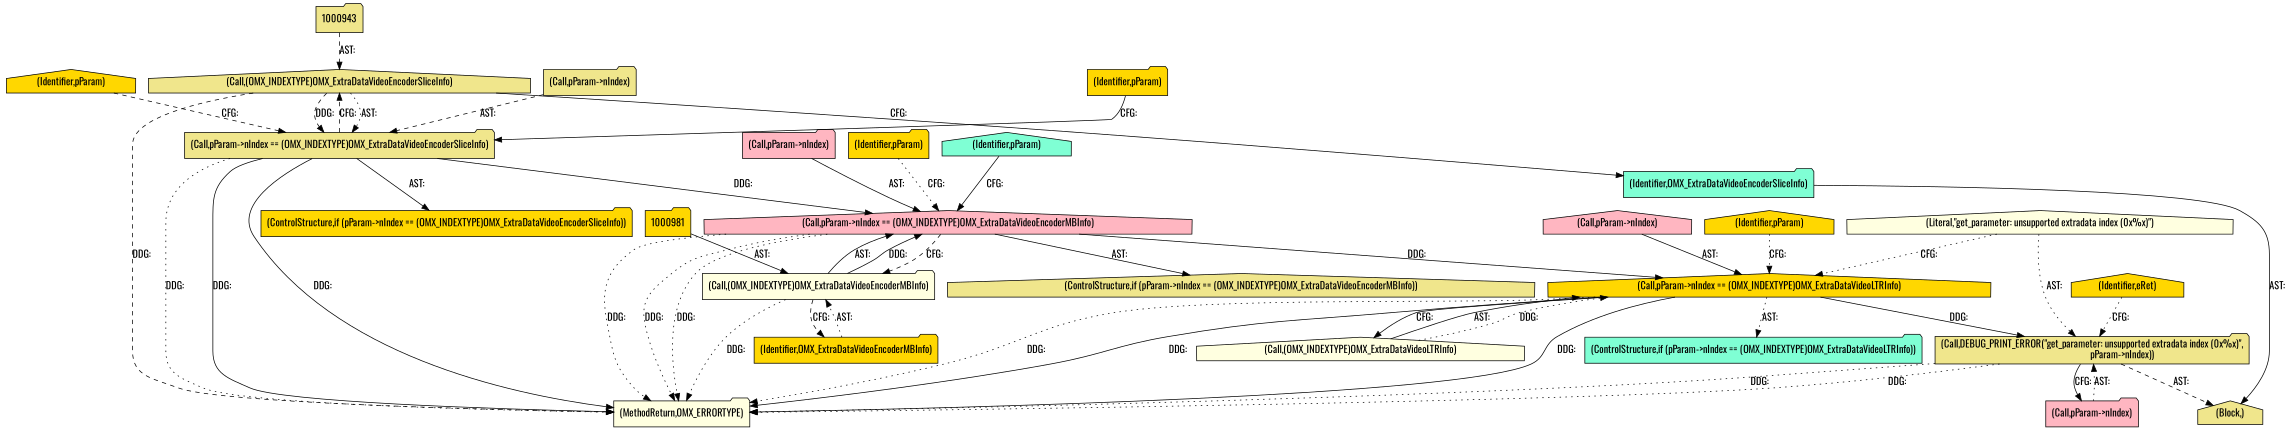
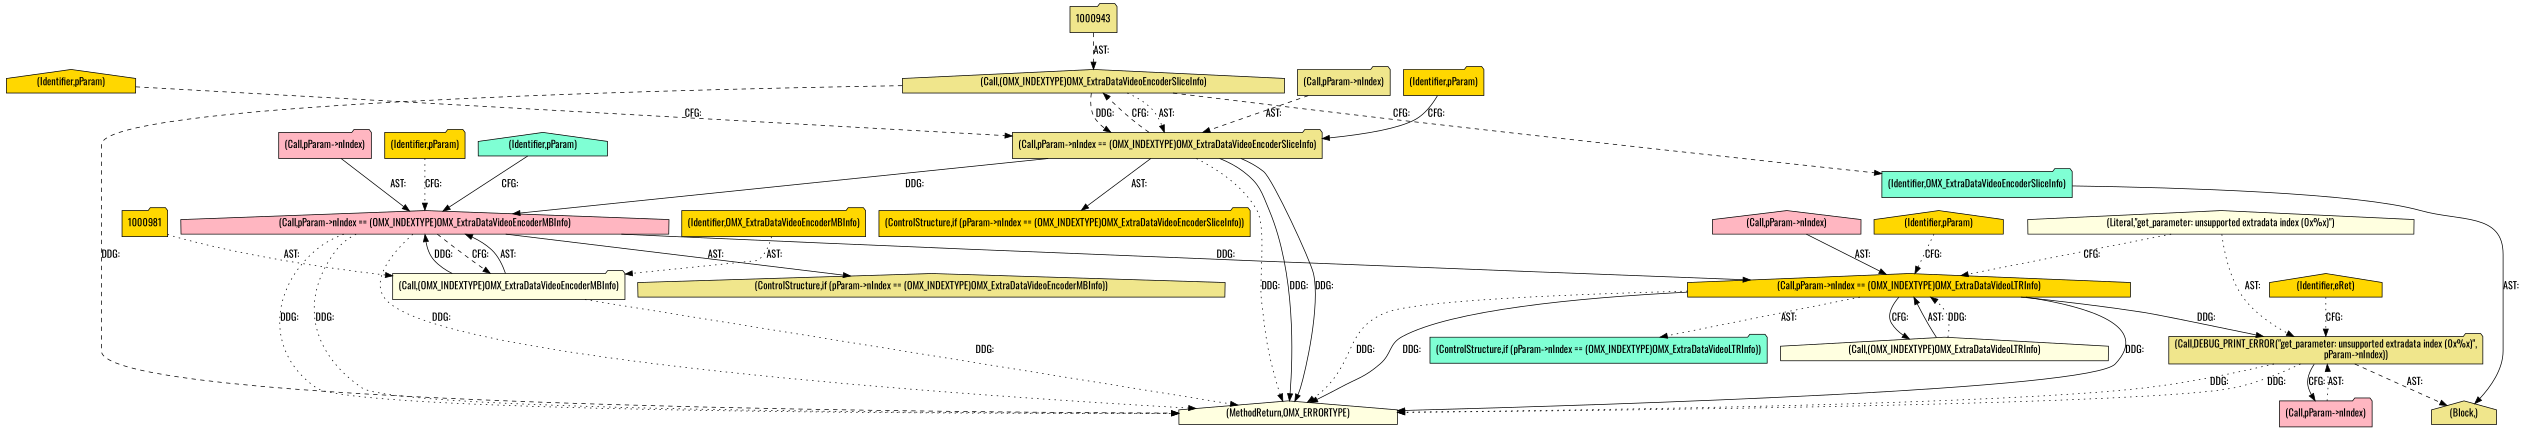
  digraph {
    fontname=Oswald
    node [fillcolor=gold fontname=Oswald shape=folder style=filled]
    edge [fontname=Oswald style=solid]
    n1 [fillcolor=lightpink label="(Call,pParam->nIndex == (OMX_INDEXTYPE)OMX_ExtraDataVideoEncoderMBInfo)" shape=house]
    n2 [fillcolor=lightyellow label="(Call,(OMX_INDEXTYPE)OMX_ExtraDataVideoEncoderMBInfo)"]
    n3 [label="(Call,pParam->nIndex == (OMX_INDEXTYPE)OMX_ExtraDataVideoLTRInfo)" shape=house]
-   n4 [fillcolor=lightyellow label="(MethodReturn,OMX_ERRORTYPE)"]
+   n4 [fillcolor=lightyellow label="(MethodReturn,OMX_ERRORTYPE)" shape=house]
    n5 [fillcolor=khaki label="(ControlStructure,if (pParam->nIndex == (OMX_INDEXTYPE)OMX_ExtraDataVideoEncoderMBInfo))" shape=house]
    n6 [label="(Identifier,OMX_ExtraDataVideoEncoderMBInfo)"]
    n7 [fillcolor=khaki label="(Call,DEBUG_PRINT_ERROR(\"get_parameter: unsupported extradata index (0x%x)\",\n                            pParam->nIndex))"]
    n8 [fillcolor=aquamarine label="(ControlStructure,if (pParam->nIndex == (OMX_INDEXTYPE)OMX_ExtraDataVideoLTRInfo))"]
    n9 [fillcolor=lightyellow label="(Call,(OMX_INDEXTYPE)OMX_ExtraDataVideoLTRInfo)" shape=house]
    n10 [fillcolor=khaki label="(Call,pParam->nIndex == (OMX_INDEXTYPE)OMX_ExtraDataVideoEncoderSliceInfo)"]
    n11 [fillcolor=khaki label="(Call,(OMX_INDEXTYPE)OMX_ExtraDataVideoEncoderSliceInfo)" shape=house]
    n12 [label="(ControlStructure,if (pParam->nIndex == (OMX_INDEXTYPE)OMX_ExtraDataVideoEncoderSliceInfo))"]
    n13 [fillcolor=aquamarine label="(Identifier,OMX_ExtraDataVideoEncoderSliceInfo)"]
    n14 [fillcolor=khaki label="(Block,)" shape=house]
    n15 [fillcolor=lightpink label="(Call,pParam->nIndex)"]
    n16 [fillcolor=lightpink label="(Call,pParam->nIndex)" shape=house]
    n17 [fillcolor=lightpink label="(Call,pParam->nIndex)"]
    n18 [fillcolor=khaki label="(Call,pParam->nIndex)"]
    n19 [label="(Identifier,pParam)"]
    n20 [label="(Identifier,eRet)" shape=house]
    n21 [label="(Identifier,pParam)" shape=house]
    n22 [label="(Identifier,pParam)"]
    n23 [fillcolor=aquamarine label="(Identifier,pParam)" shape=house]
    n24 [fillcolor=lightyellow label="(Literal,\"get_parameter: unsupported extradata index (0x%x)\")" shape=house]
    n25 [label="(Identifier,pParam)" shape=house]
    1000943 [fillcolor=khaki]
    1000981
    n1 -> n2 [label="CFG: " style=dashed]
    n1 -> n3 [label="DDG: "]
    n1 -> n4 [label="DDG: " style=dotted]
    n1 -> n4 [label="DDG: " style=dotted]
    n1 -> n4 [label="DDG: " style=dotted]
    n1 -> n5 [label="AST: "]
    n2 -> n1 [label="AST: "]
    n2 -> n1 [label="DDG: "]
    n2 -> n4 [label="DDG: " style=dotted]
-   n2 -> n6 [label="CFG: " style=dashed]
    n3 -> n4 [label="DDG: " style=dotted]
    n3 -> n4 [label="DDG: "]
    n3 -> n4 [label="DDG: "]
    n3 -> n7 [label="DDG: "]
    n3 -> n8 [label="AST: " style=dotted]
    n3 -> n9 [label="CFG: "]
    n6 -> n2 [label="AST: " style=dotted]
    n7 -> n4 [label="DDG: " style=dotted]
    n7 -> n4 [label="DDG: " style=dotted]
    n7 -> n14 [label="AST: " style=dashed]
    n7 -> n15 [label="CFG: "]
    n9 -> n3 [label="AST: "]
    n9 -> n3 [label="DDG: " style=dotted]
    n10 -> n1 [label="DDG: "]
    n10 -> n4 [label="DDG: " style=dotted]
    n10 -> n4 [label="DDG: "]
    n10 -> n4 [label="DDG: "]
    n10 -> n11 [label="CFG: " style=dashed]
    n10 -> n12 [label="AST: "]
    n11 -> n4 [label="DDG: " style=dashed]
    n11 -> n10 [label="AST: " style=dotted]
    n11 -> n10 [label="DDG: " style=dashed]
-   n11 -> n13 [label="CFG: "]
+   n11 -> n13 [label="CFG: " style=dashed]
    n13 -> n14 [label="AST: "]
    n15 -> n7 [label="AST: " style=dotted]
    n16 -> n3 [label="AST: "]
    n17 -> n1 [label="AST: "]
    n18 -> n10 [label="AST: " style=dashed]
    n19 -> n10 [label="CFG: "]
    n20 -> n7 [label="CFG: " style=dotted]
    n21 -> n10 [label="CFG: " style=dashed]
    n22 -> n1 [label="CFG: " style=dotted]
    n23 -> n1 [label="CFG: "]
    n24 -> n3 [label="CFG: " style=dotted]
    n24 -> n7 [label="AST: " style=dotted]
    n25 -> n3 [label="CFG: " style=dotted]
    1000943 -> n11 [label="AST: " style=dashed]
-   1000981 -> n2 [label="AST: "]
+   1000981 -> n2 [label="AST: " style=dotted]
  }
